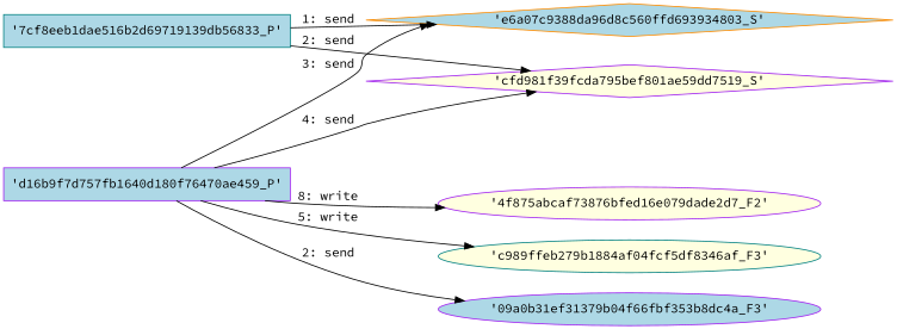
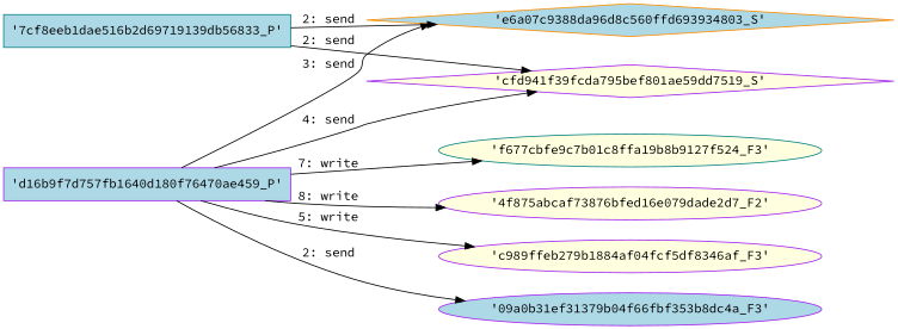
  digraph {
    engine=neato
    fixedsize=false
    fontname="Source Code Pro"
    fontsize=10
    nodesep=0.3
    rankdir=LR
    ranksep=0
    splines=true
    node [color=purple fillcolor=lightblue fontname="Source Code Pro" node_type=file shape=ellipse style=filled]
    edge [fontname="Source Code Pro"]
    "'e6a07c9388da96d8c560ffd693934803_S'" [color=darkorange node_type=Socket shape=diamond]
    n2 [color=teal label="'7cf8eeb1dae516b2d69719139db56833_P'" node_type=Process shape=box]
-   "'cfd941f39fcda795bef801ae59dd7519_S'" [fillcolor=lightyellow node_type=Socket shape=diamond label="'cfd981f39fcda795bef801ae59dd7519_S'"]
+   "'cfd941f39fcda795bef801ae59dd7519_S'" [fillcolor=lightyellow node_type=Socket shape=diamond]
    "'d16b9f7d757fb1640d180f76470ae459_P'" [node_type=Process shape=box]
-   "'c989ffeb279b1884af04fcf5df8346af_F3'" [color=teal fillcolor=lightyellow]
+   "'c989ffeb279b1884af04fcf5df8346af_F3'" [fillcolor=lightyellow]
    "'09a0b31ef31379b04f66fbf353b8dc4a_F3'"
+   "'f677cbfe9c7b01c8ffa19b8b9127f524_F3'" [color=teal fillcolor=lightyellow]
    n8 [fillcolor=lightyellow label="'4f875abcaf73876bfed16e079dade2d7_F2'"]
-   n2 -> "'e6a07c9388da96d8c560ffd693934803_S'" [label="1: send"]
+   n2 -> "'e6a07c9388da96d8c560ffd693934803_S'" [label="2: send"]
    n2 -> "'cfd941f39fcda795bef801ae59dd7519_S'" [label="2: send"]
    "'d16b9f7d757fb1640d180f76470ae459_P'" -> "'e6a07c9388da96d8c560ffd693934803_S'" [label="3: send"]
    "'d16b9f7d757fb1640d180f76470ae459_P'" -> "'cfd941f39fcda795bef801ae59dd7519_S'" [label="4: send"]
    "'d16b9f7d757fb1640d180f76470ae459_P'" -> "'c989ffeb279b1884af04fcf5df8346af_F3'" [label="5: write"]
    "'d16b9f7d757fb1640d180f76470ae459_P'" -> "'09a0b31ef31379b04f66fbf353b8dc4a_F3'" [label="2: send"]
+   "'d16b9f7d757fb1640d180f76470ae459_P'" -> "'f677cbfe9c7b01c8ffa19b8b9127f524_F3'" [label="7: write"]
    "'d16b9f7d757fb1640d180f76470ae459_P'" -> n8 [label="8: write"]
  }
